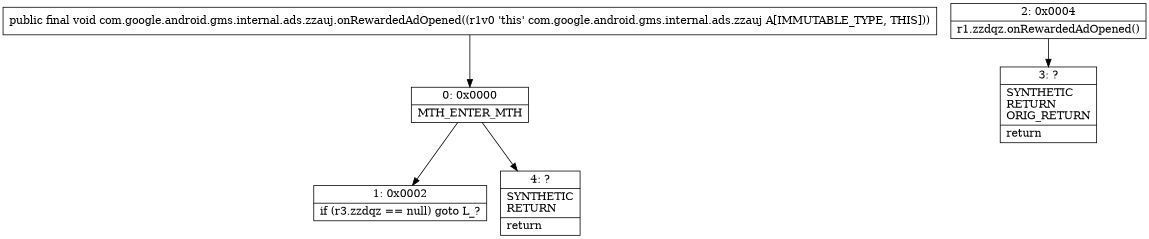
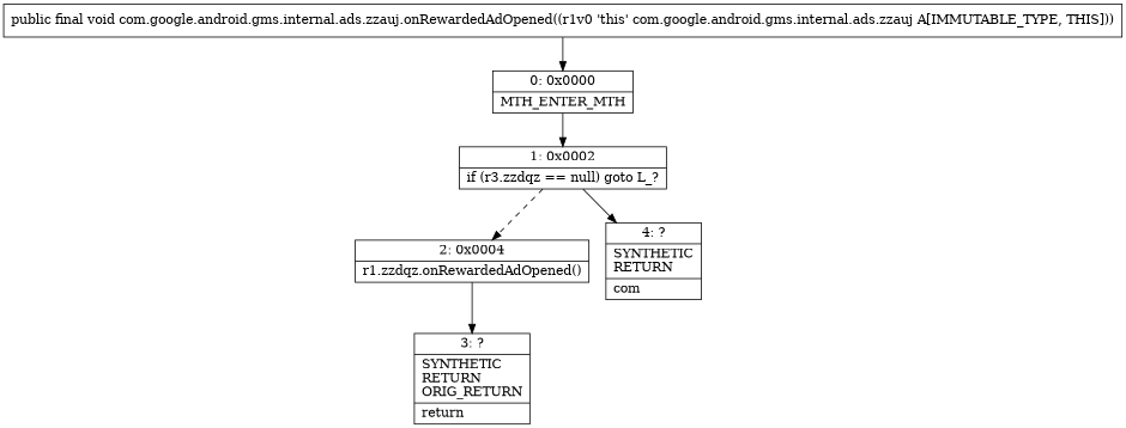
  digraph {
    node [shape=record]
    n1 [label="{0\:\ 0x0000|MTH_ENTER_MTH\l}"]
    n2 [label="{1\:\ 0x0002|if (r3.zzdqz == null) goto L_?\l}"]
    n3 [label="{2\:\ 0x0004|r1.zzdqz.onRewardedAdOpened()\l}"]
-   n4 [label="{4\:\ ?|SYNTHETIC\lRETURN\l|return\l}"]
+   n4 [label="{4\:\ ?|SYNTHETIC\lRETURN\l|com\l}"]
    n5 [label="{3\:\ ?|SYNTHETIC\lRETURN\lORIG_RETURN\l|return\l}"]
    n6 [label="{public final void com.google.android.gms.internal.ads.zzauj.onRewardedAdOpened((r1v0 'this' com.google.android.gms.internal.ads.zzauj A[IMMUTABLE_TYPE, THIS])) }"]
    n1 -> n2
-   n1 -> n4
+   n2 -> n3 [style=dashed]
+   n2 -> n4
    n3 -> n5
    n6 -> n1
  }
